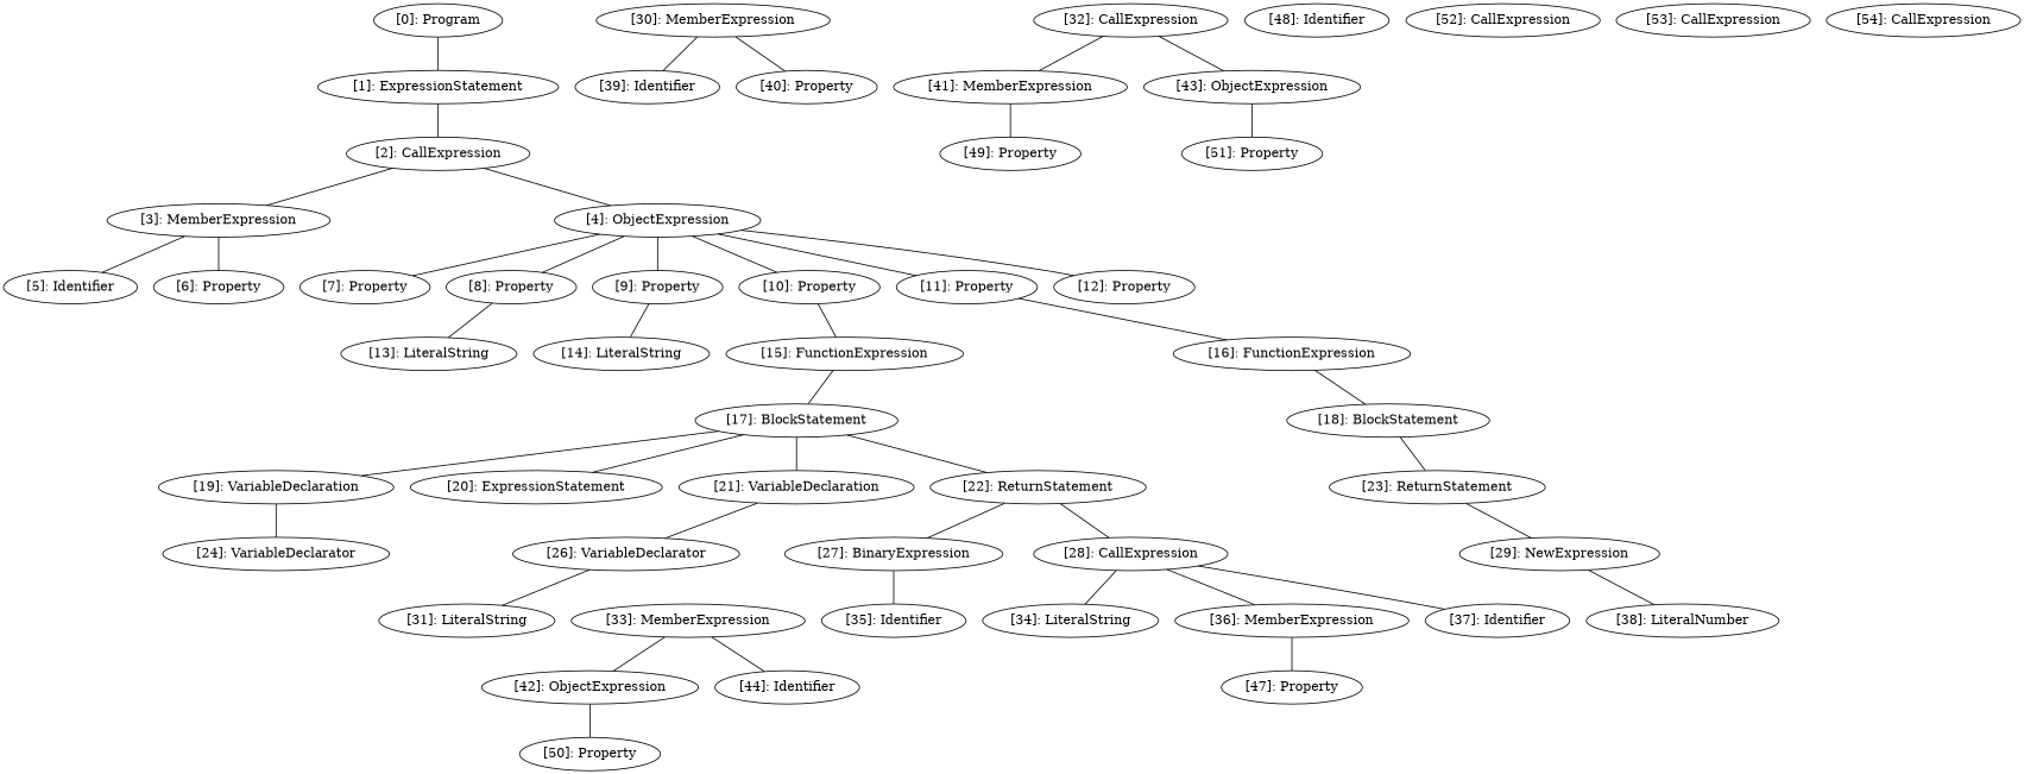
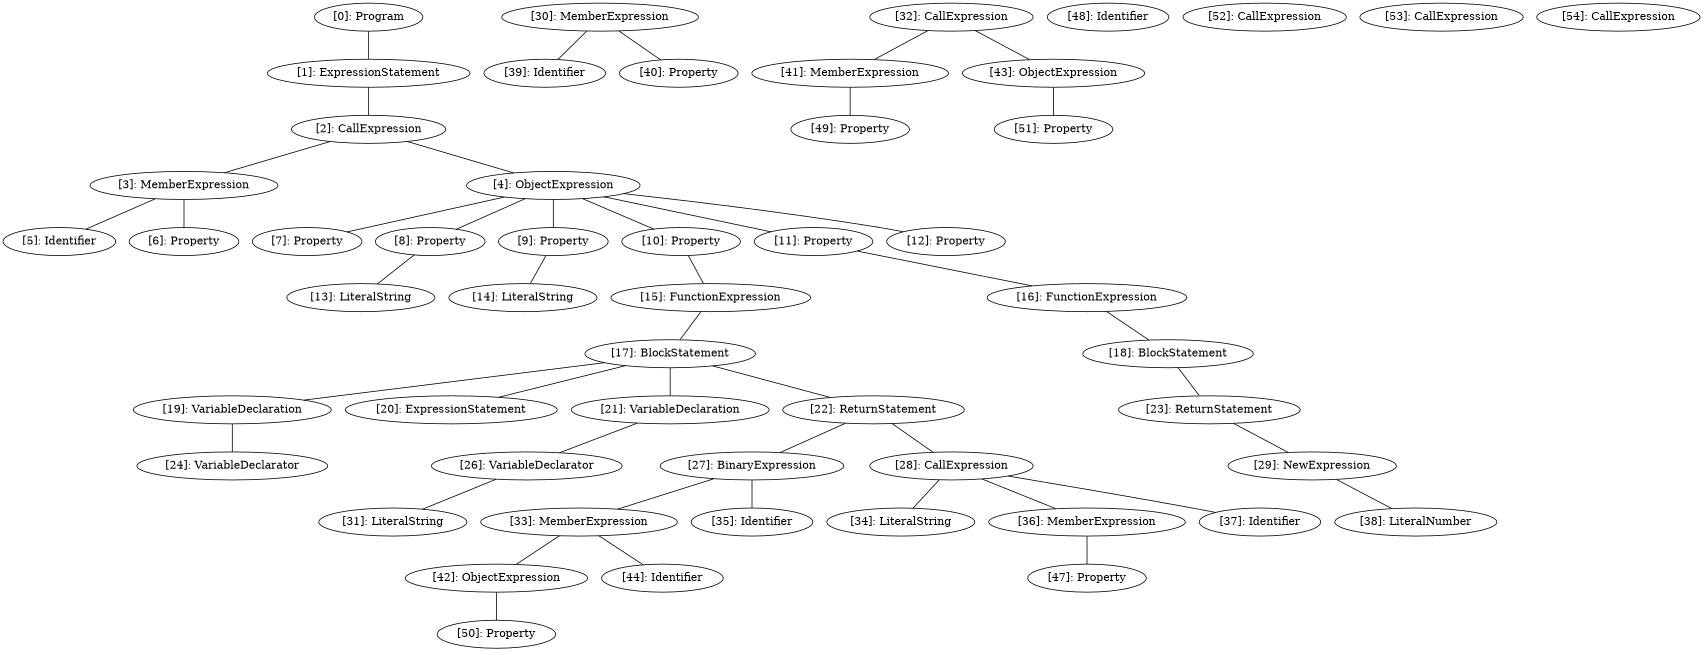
  graph {
    n1 [label="[0]: Program"]
    n2 [label="[1]: ExpressionStatement"]
    n3 [label="[2]: CallExpression"]
    n4 [label="[3]: MemberExpression"]
    n5 [label="[4]: ObjectExpression"]
    n6 [label="[5]: Identifier"]
    n7 [label="[6]: Property"]
    n8 [label="[7]: Property"]
    n9 [label="[8]: Property"]
    n10 [label="[9]: Property"]
    n11 [label="[10]: Property"]
    n12 [label="[11]: Property"]
    n13 [label="[12]: Property"]
    n14 [label="[13]: LiteralString"]
    n15 [label="[14]: LiteralString"]
    n16 [label="[15]: FunctionExpression"]
    n17 [label="[16]: FunctionExpression"]
    n18 [label="[17]: BlockStatement"]
    n19 [label="[18]: BlockStatement"]
    n20 [label="[19]: VariableDeclaration"]
    n21 [label="[20]: ExpressionStatement"]
    n22 [label="[21]: VariableDeclaration"]
    n23 [label="[22]: ReturnStatement"]
    n24 [label="[23]: ReturnStatement"]
    n25 [label="[24]: VariableDeclarator"]
    n26 [label="[26]: VariableDeclarator"]
    n27 [label="[27]: BinaryExpression"]
    n28 [label="[28]: CallExpression"]
    n29 [label="[29]: NewExpression"]
    n30 [label="[31]: LiteralString"]
    n31 [label="[33]: MemberExpression"]
    n32 [label="[35]: Identifier"]
    n33 [label="[34]: LiteralString"]
    n34 [label="[36]: MemberExpression"]
    n35 [label="[37]: Identifier"]
    n36 [label="[38]: LiteralNumber"]
    n37 [label="[30]: MemberExpression"]
    n38 [label="[39]: Identifier"]
    n39 [label="[40]: Property"]
    n40 [label="[32]: CallExpression"]
    n41 [label="[41]: MemberExpression"]
    n42 [label="[43]: ObjectExpression"]
    n43 [label="[42]: ObjectExpression"]
    n44 [label="[44]: Identifier"]
    n45 [label="[47]: Property"]
    n46 [label="[49]: Property"]
    n47 [label="[51]: Property"]
    n48 [label="[50]: Property"]
    n49 [label="[48]: Identifier"]
    n50 [label="[52]: CallExpression"]
    n51 [label="[53]: CallExpression"]
    n52 [label="[54]: CallExpression"]
    n1 -- n2
    n2 -- n3
    n3 -- n4
    n3 -- n5
    n4 -- n6
    n4 -- n7
    n5 -- n8
    n5 -- n9
    n5 -- n10
    n5 -- n11
    n5 -- n12
    n5 -- n13
    n9 -- n14
    n10 -- n15
    n11 -- n16
    n12 -- n17
    n16 -- n18
    n17 -- n19
    n18 -- n20
    n18 -- n21
    n18 -- n22
    n18 -- n23
    n19 -- n24
    n20 -- n25
    n22 -- n26
    n23 -- n27
    n23 -- n28
    n24 -- n29
    n26 -- n30
+   n27 -- n31
    n27 -- n32
    n28 -- n33
    n28 -- n34
    n28 -- n35
    n29 -- n36
    n31 -- n43
    n31 -- n44
    n34 -- n45
    n37 -- n38
    n37 -- n39
    n40 -- n41
    n40 -- n42
    n41 -- n46
    n42 -- n47
    n43 -- n48
  }
